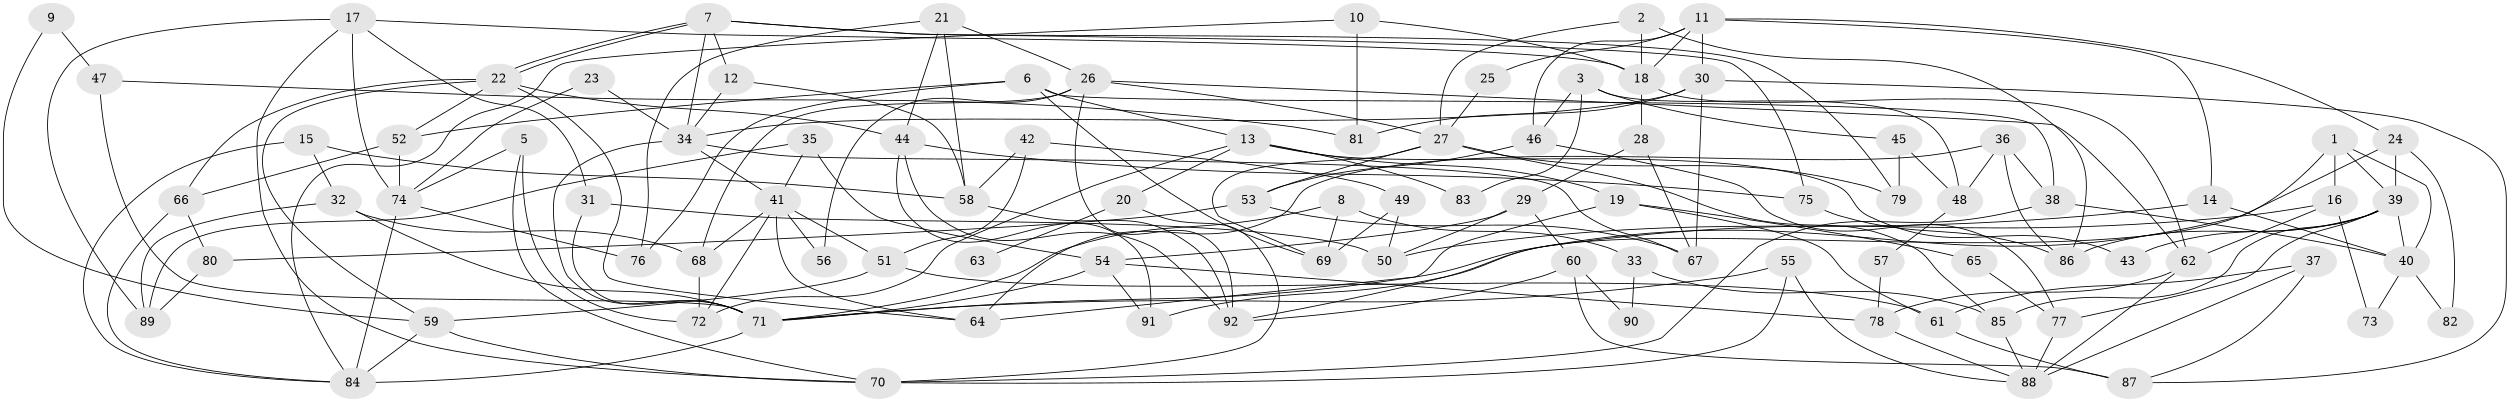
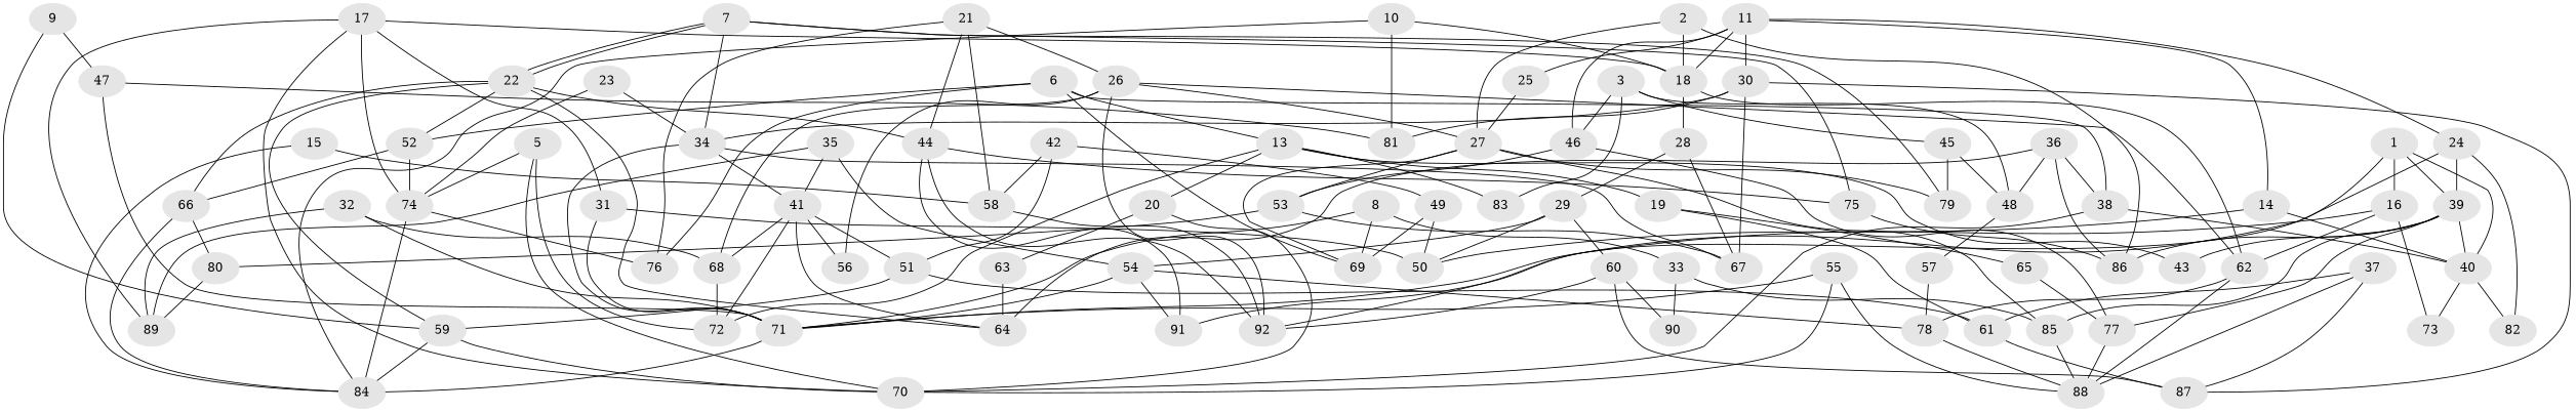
  graph {
    node [color=gray90 style=filled]
    1
    16
    39
    40
    92
    71
    62
    73
    86
    43
    85
    77
    82
    2
    18
    27
    28
    69
    79
    53
    3
    45
    46
    48
    83
    57
    29
    67
    5
    70
    72
    74
    76
    84
    6
    13
    38
    52
    19
    20
    66
    7
-   12
    22
    34
    75
    58
    59
    44
    64
    41
    8
    33
    90
    9
    47
    81
    10
    11
    14
    24
    25
    30
    50
    91
    87
    61
    65
    63
    15
    32
    89
    68
    88
    78
    17
    31
    21
    26
    56
    80
    23
    54
    60
    51
    35
    36
    37
    42
    49
    55
    1 -- 16
    1 -- 39
    1 -- 40
    1 -- 92
    16 -- 71
    16 -- 62
    16 -- 73
    39 -- 40
    39 -- 86
    39 -- 43
    39 -- 85
    39 -- 77
    40 -- 73
    40 -- 82
    71 -- 84
    62 -- 88
    62 -- 78
    85 -- 88
    77 -- 88
    2 -- 86
    2 -- 18
    2 -- 27
    18 -- 62
    18 -- 28
    27 -- 85
    27 -- 69
    27 -- 79
    27 -- 53
    28 -- 29
    28 -- 67
    53 -- 67
    53 -- 80
    3 -- 45
    3 -- 46
    3 -- 48
    3 -- 83
    45 -- 79
    45 -- 48
    46 -- 77
    46 -- 53
    48 -- 57
    57 -- 78
    29 -- 50
    29 -- 54
    29 -- 60
    5 -- 70
    5 -- 72
    5 -- 74
    74 -- 76
    74 -- 84
    6 -- 69
    6 -- 76
    6 -- 13
    6 -- 38
    6 -- 52
    13 -- 43
    13 -- 83
    13 -- 72
    13 -- 19
    13 -- 20
    38 -- 40
    38 -- 70
    52 -- 74
    52 -- 66
    19 -- 61
    19 -- 65
    20 -- 70
    20 -- 63
    66 -- 84
    66 -- 80
    7 -- 79
-   7 -- 12
    7 -- 22
    7 -- 22
    7 -- 34
    7 -- 75
-   12 -- 34
-   12 -- 58
    22 -- 52
    22 -- 66
    22 -- 59
    22 -- 44
    22 -- 64
    34 -- 71
    34 -- 67
    34 -- 41
    75 -- 86
    58 -- 92
    59 -- 70
    59 -- 84
    44 -- 92
    44 -- 75
    44 -- 91
    41 -- 72
    41 -- 64
    41 -- 68
    41 -- 56
    41 -- 51
    8 -- 71
    8 -- 69
    8 -- 33
    33 -- 85
    33 -- 90
    9 -- 59
    9 -- 47
    47 -- 71
    47 -- 81
    10 -- 18
    10 -- 84
    10 -- 81
    11 -- 18
    11 -- 46
    11 -- 14
    11 -- 24
    11 -- 25
    11 -- 30
    14 -- 40
    14 -- 50
    24 -- 39
    24 -- 82
    24 -- 91
    25 -- 27
    30 -- 67
    30 -- 34
    30 -- 81
    30 -- 87
    61 -- 87
    65 -- 77
-   19 -- 64
+   63 -- 64
    15 -- 84
    15 -- 58
-   15 -- 32
    32 -- 71
    32 -- 89
    32 -- 68
    68 -- 72
    78 -- 88
    17 -- 18
    17 -- 70
    17 -- 74
    17 -- 89
    17 -- 31
    31 -- 71
    31 -- 50
    21 -- 76
    21 -- 58
    21 -- 44
    21 -- 26
    26 -- 92
    26 -- 62
    26 -- 27
    26 -- 68
    26 -- 56
    80 -- 89
    23 -- 74
    23 -- 34
    54 -- 71
    54 -- 91
    54 -- 78
    60 -- 92
    60 -- 90
    60 -- 87
    51 -- 59
    51 -- 61
    35 -- 41
    35 -- 89
    35 -- 54
    36 -- 86
    36 -- 48
    36 -- 38
    36 -- 64
    37 -- 87
    37 -- 61
    37 -- 88
    42 -- 58
    42 -- 51
    42 -- 49
    49 -- 69
    49 -- 50
    55 -- 71
    55 -- 70
    55 -- 88
  }
